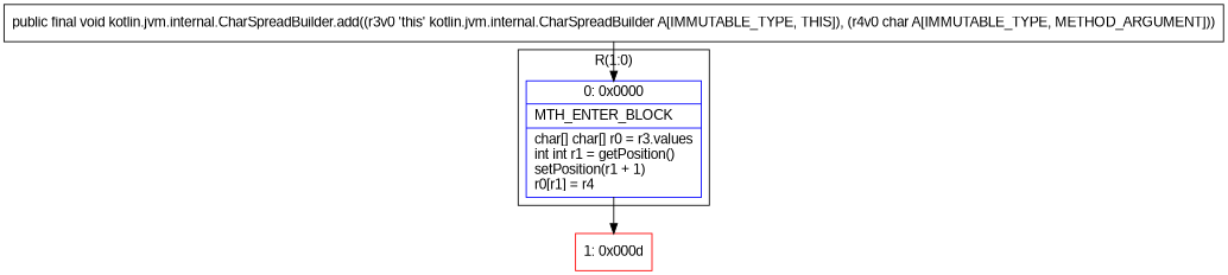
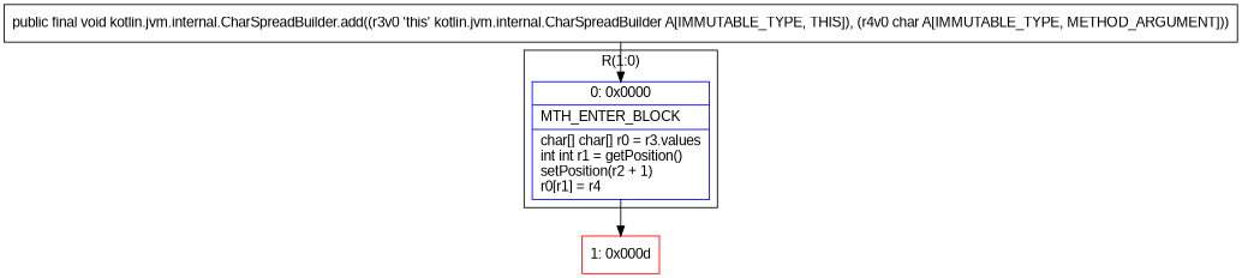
  digraph {
    fontname="Liberation Sans"
    node [shape=record fontname="Liberation Sans"]
    edge [fontname="Liberation Sans"]
-   n1 [color=blue label="{0\:\ 0x0000|MTH_ENTER_BLOCK\l|char[] char[] r0 = r3.values\lint int r1 = getPosition()\lsetPosition(r1 + 1)\lr0[r1] = r4\l}"]
+   n1 [color=blue label="{0\:\ 0x0000|MTH_ENTER_BLOCK\l|char[] char[] r0 = r3.values\lint int r1 = getPosition()\lsetPosition(r2 + 1)\lr0[r1] = r4\l}"]
    n2 [color=red label="{1\:\ 0x000d}"]
    n3 [label="{public final void kotlin.jvm.internal.CharSpreadBuilder.add((r3v0 'this' kotlin.jvm.internal.CharSpreadBuilder A[IMMUTABLE_TYPE, THIS]), (r4v0 char A[IMMUTABLE_TYPE, METHOD_ARGUMENT])) }"]
    subgraph cluster_1 {
      label="R(1:0)"
      n1
    }
    n1 -> n2
    n3 -> n1
  }
